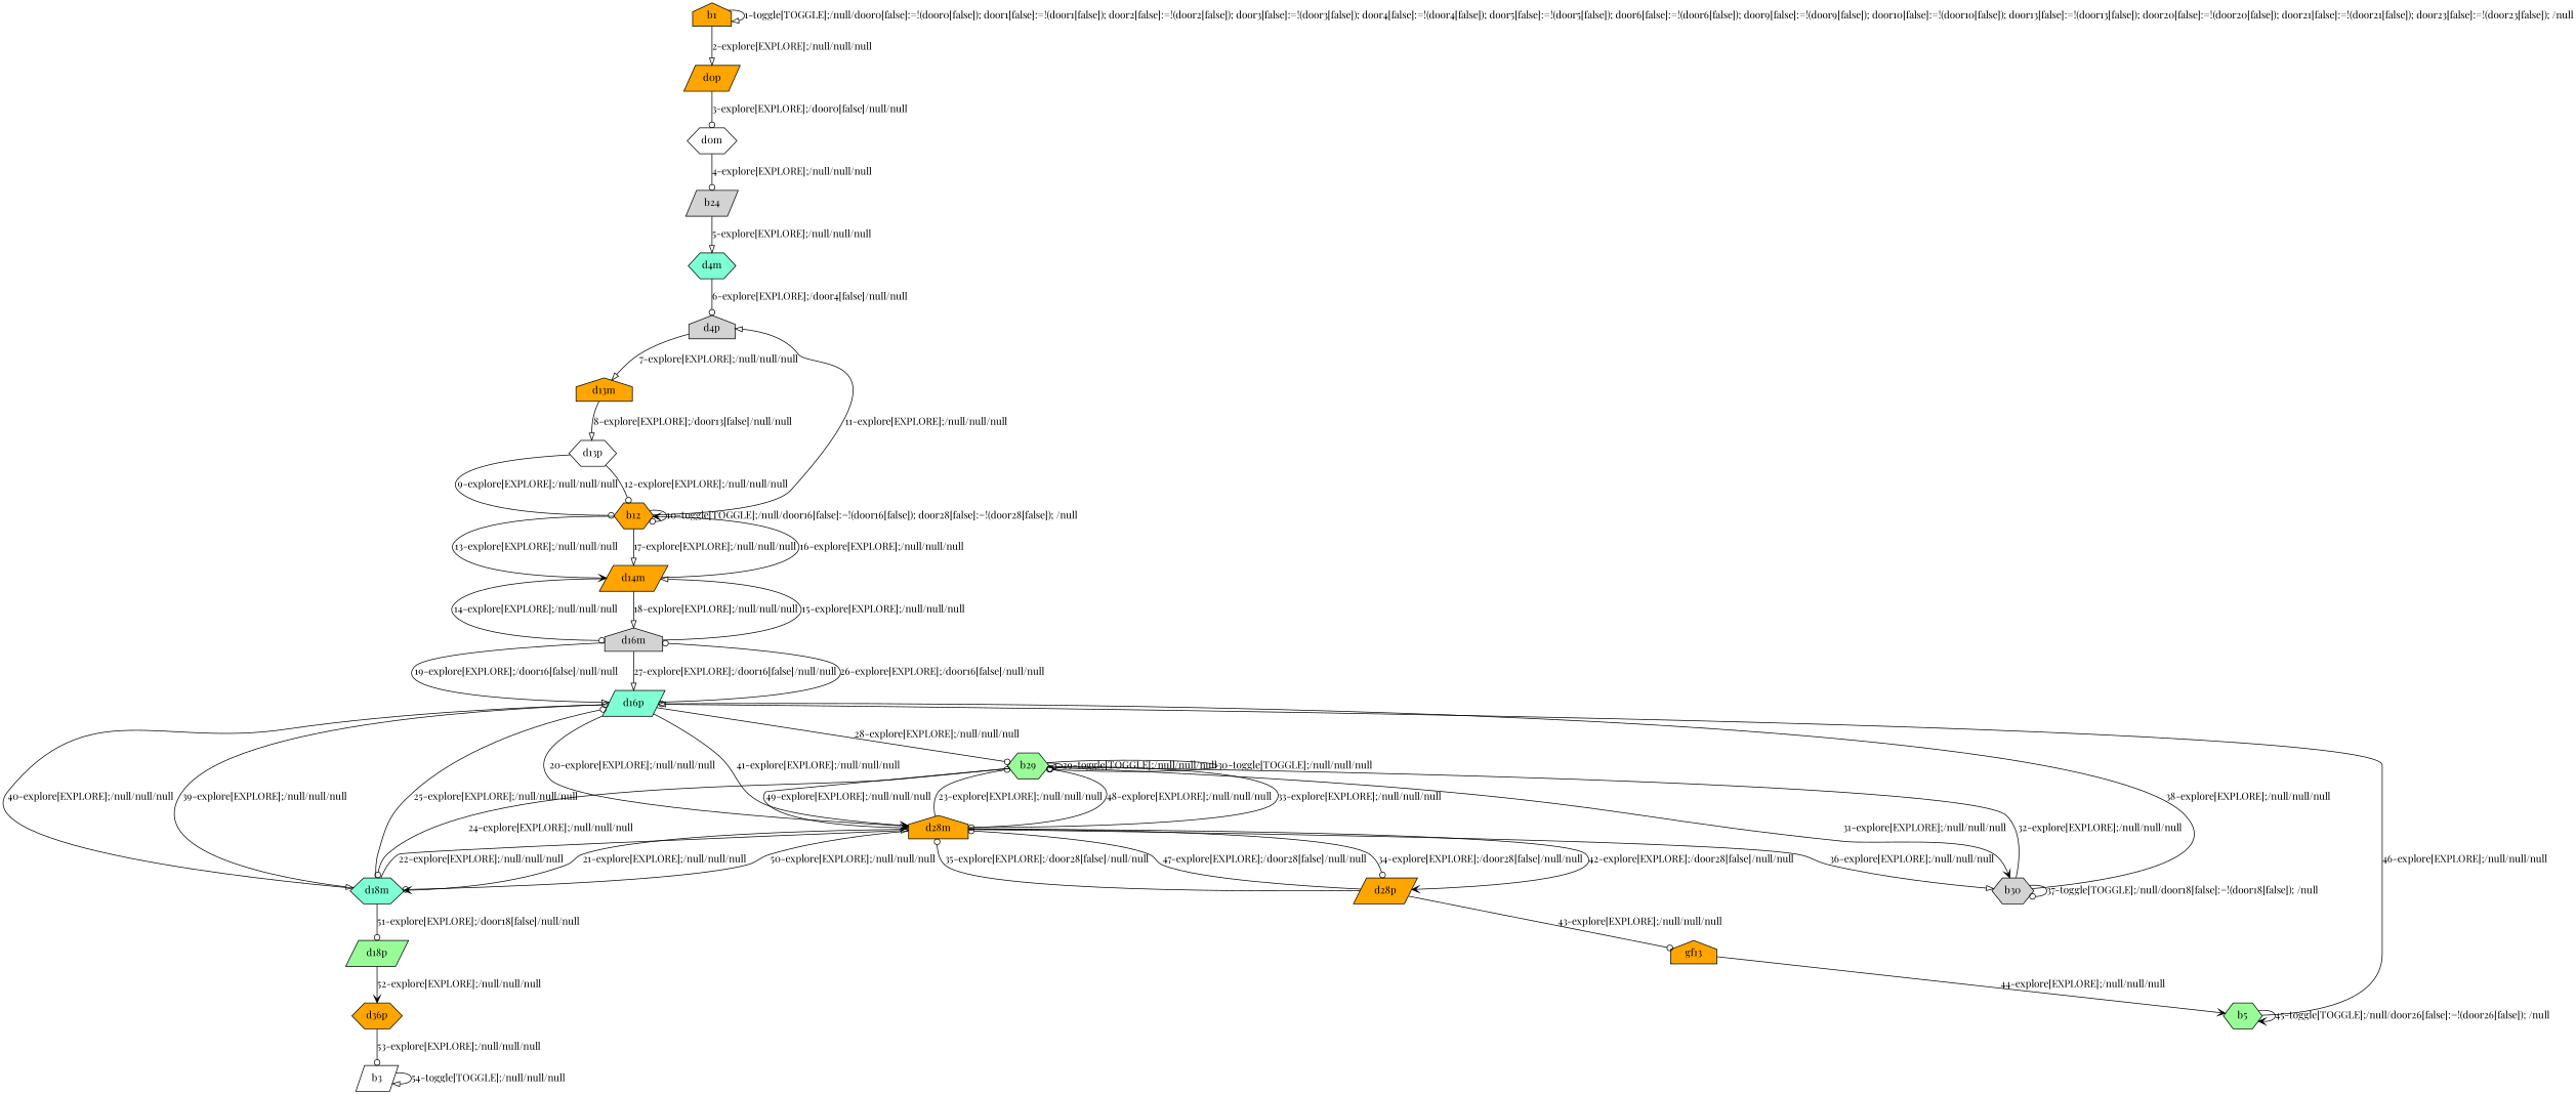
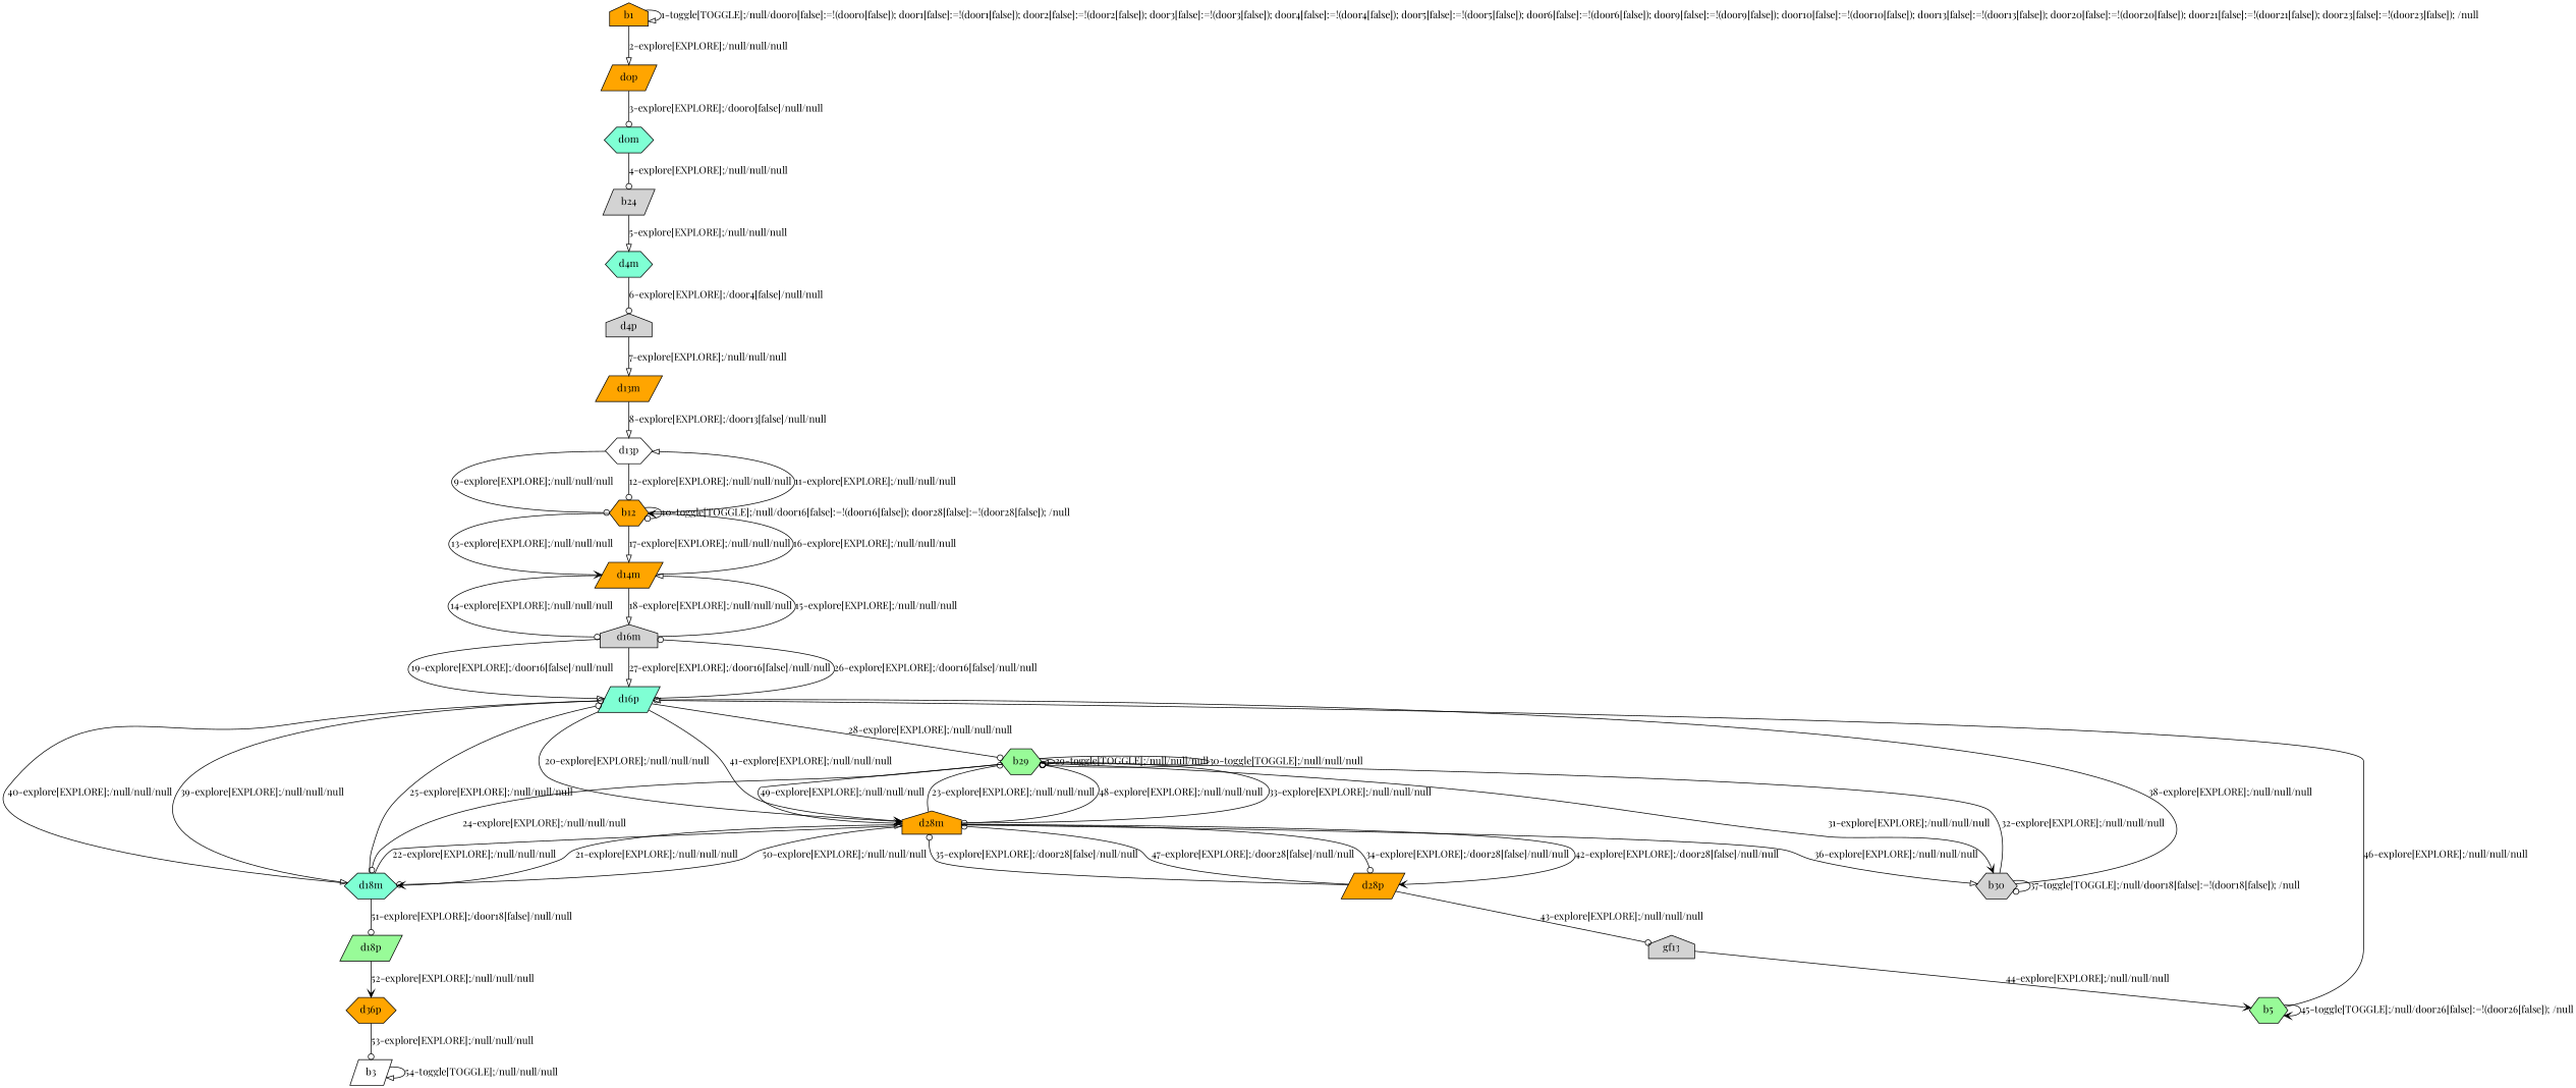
  digraph {
    fontname="Playfair Display"
    node [fillcolor=orange fontname="Playfair Display" shape=hexagon style=filled]
    edge [arrowhead=odot fontname="Playfair Display"]
    b1 [shape=house]
    d0p [shape=parallelogram]
-   d0m [fillcolor=white]
+   d0m [fillcolor=aquamarine]
    b24 [fillcolor=lightgrey shape=parallelogram]
    d4m [fillcolor=aquamarine]
    d4p [fillcolor=lightgrey shape=house]
-   d13m [shape=house]
+   d13m [shape=parallelogram]
    d13p [fillcolor=white]
    b12
    d14m [shape=parallelogram]
    d16m [fillcolor=lightgrey shape=house]
    d16p [fillcolor=aquamarine shape=parallelogram]
    d28m [shape=house]
    d18m [fillcolor=aquamarine]
    b29 [fillcolor=palegreen]
    b30 [fillcolor=lightgrey]
    d28p [shape=parallelogram]
    d18p [fillcolor=palegreen shape=parallelogram]
-   gf13 [shape=house]
+   gf13 [fillcolor=lightgrey shape=house]
    d36p
    b5 [fillcolor=palegreen]
    b3 [fillcolor=white shape=parallelogram]
    b1 -> b1 [arrowhead=onormal label="1-toggle[TOGGLE];/null/door0[false]:=!(door0[false]); door1[false]:=!(door1[false]); door2[false]:=!(door2[false]); door3[false]:=!(door3[false]); door4[false]:=!(door4[false]); door5[false]:=!(door5[false]); door6[false]:=!(door6[false]); door9[false]:=!(door9[false]); door10[false]:=!(door10[false]); door13[false]:=!(door13[false]); door20[false]:=!(door20[false]); door21[false]:=!(door21[false]); door23[false]:=!(door23[false]); /null"]
    b1 -> d0p [arrowhead=onormal label="2-explore[EXPLORE];/null/null/null"]
    d0p -> d0m [label="3-explore[EXPLORE];/door0[false]/null/null"]
    d0m -> b24 [label="4-explore[EXPLORE];/null/null/null"]
    b24 -> d4m [arrowhead=onormal label="5-explore[EXPLORE];/null/null/null"]
    d4m -> d4p [label="6-explore[EXPLORE];/door4[false]/null/null"]
    d4p -> d13m [arrowhead=onormal label="7-explore[EXPLORE];/null/null/null"]
    d13m -> d13p [arrowhead=onormal label="8-explore[EXPLORE];/door13[false]/null/null"]
    d13p -> b12 [label="9-explore[EXPLORE];/null/null/null"]
    d13p -> b12 [label="12-explore[EXPLORE];/null/null/null"]
-   b12 -> d4p [arrowhead=onormal label="11-explore[EXPLORE];/null/null/null"]
+   b12 -> d13p [arrowhead=onormal label="11-explore[EXPLORE];/null/null/null"]
    b12 -> b12 [label="10-toggle[TOGGLE];/null/door16[false]:=!(door16[false]); door28[false]:=!(door28[false]); /null"]
    b12 -> d14m [arrowhead=vee label="13-explore[EXPLORE];/null/null/null"]
    b12 -> d14m [arrowhead=onormal label="17-explore[EXPLORE];/null/null/null"]
    d14m -> b12 [arrowhead=vee label="16-explore[EXPLORE];/null/null/null"]
    d14m -> d16m [label="14-explore[EXPLORE];/null/null/null"]
    d14m -> d16m [arrowhead=onormal label="18-explore[EXPLORE];/null/null/null"]
    d16m -> d14m [arrowhead=onormal label="15-explore[EXPLORE];/null/null/null"]
    d16m -> d16p [arrowhead=onormal label="19-explore[EXPLORE];/door16[false]/null/null"]
    d16m -> d16p [arrowhead=onormal label="27-explore[EXPLORE];/door16[false]/null/null"]
    d16p -> d16m [label="26-explore[EXPLORE];/door16[false]/null/null"]
    d16p -> d28m [arrowhead=vee label="20-explore[EXPLORE];/null/null/null"]
    d16p -> d28m [arrowhead=vee label="41-explore[EXPLORE];/null/null/null"]
    d16p -> d18m [arrowhead=onormal label="39-explore[EXPLORE];/null/null/null"]
    d16p -> b29 [label="28-explore[EXPLORE];/null/null/null"]
    d28m -> d18m [arrowhead=vee label="21-explore[EXPLORE];/null/null/null"]
    d28m -> d18m [label="50-explore[EXPLORE];/null/null/null"]
    d28m -> b29 [label="23-explore[EXPLORE];/null/null/null"]
    d28m -> b29 [label="48-explore[EXPLORE];/null/null/null"]
    d28m -> b30 [arrowhead=onormal label="36-explore[EXPLORE];/null/null/null"]
    d28m -> d28p [label="34-explore[EXPLORE];/door28[false]/null/null"]
    d28m -> d28p [arrowhead=vee label="42-explore[EXPLORE];/door28[false]/null/null"]
    d18m -> d16p [label="25-explore[EXPLORE];/null/null/null"]
    d18m -> d16p [label="40-explore[EXPLORE];/null/null/null"]
    d18m -> d28m [arrowhead=onormal label="22-explore[EXPLORE];/null/null/null"]
    d18m -> d18p [label="51-explore[EXPLORE];/door18[false]/null/null"]
    b29 -> d28m [label="33-explore[EXPLORE];/null/null/null"]
    b29 -> d28m [arrowhead=vee label="49-explore[EXPLORE];/null/null/null"]
    b29 -> d18m [label="24-explore[EXPLORE];/null/null/null"]
    b29 -> b29 [label="29-toggle[TOGGLE];/null/null/null"]
    b29 -> b29 [label="30-toggle[TOGGLE];/null/null/null"]
    b29 -> b30 [arrowhead=vee label="31-explore[EXPLORE];/null/null/null"]
    b30 -> d16p [label="38-explore[EXPLORE];/null/null/null"]
    b30 -> b29 [arrowhead=onormal label="32-explore[EXPLORE];/null/null/null"]
    b30 -> b30 [label="37-toggle[TOGGLE];/null/door18[false]:=!(door18[false]); /null"]
    d28p -> d28m [label="35-explore[EXPLORE];/door28[false]/null/null"]
    d28p -> d28m [label="47-explore[EXPLORE];/door28[false]/null/null"]
    d28p -> gf13 [label="43-explore[EXPLORE];/null/null/null"]
    d18p -> d36p [arrowhead=vee label="52-explore[EXPLORE];/null/null/null"]
    gf13 -> b5 [arrowhead=vee label="44-explore[EXPLORE];/null/null/null"]
    d36p -> b3 [label="53-explore[EXPLORE];/null/null/null"]
    b5 -> d16p [arrowhead=onormal label="46-explore[EXPLORE];/null/null/null"]
    b5 -> b5 [arrowhead=vee label="45-toggle[TOGGLE];/null/door26[false]:=!(door26[false]); /null"]
    b3 -> b3 [arrowhead=onormal label="54-toggle[TOGGLE];/null/null/null"]
  }
